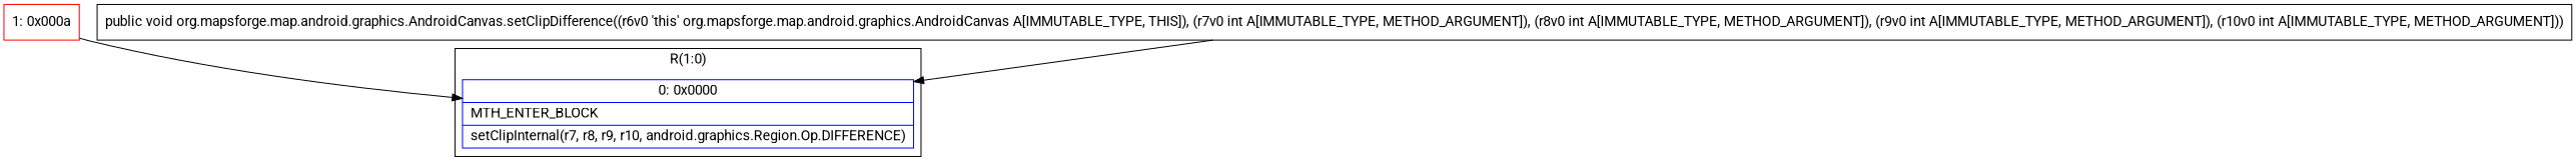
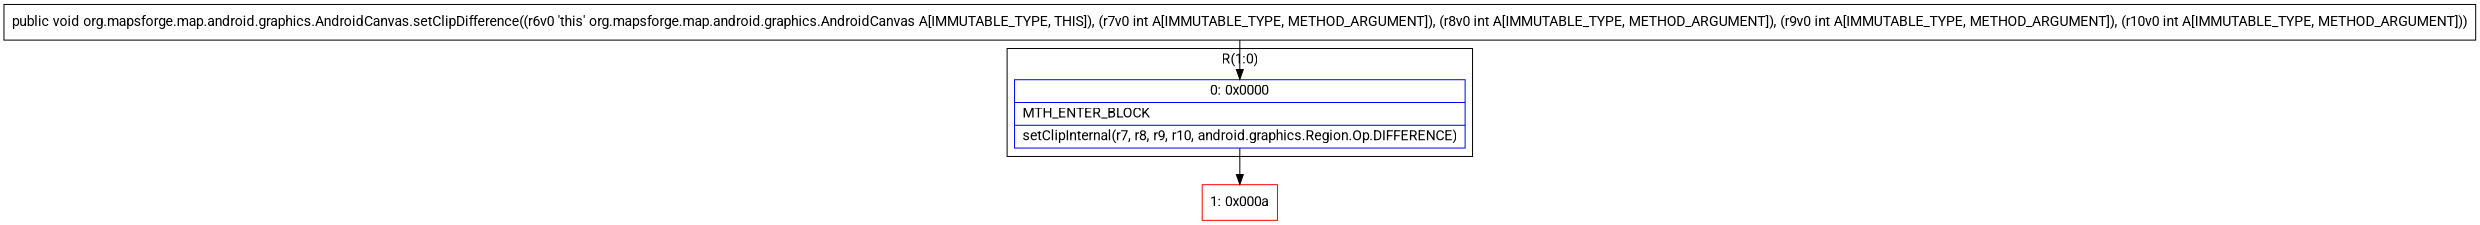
  digraph {
    fontname=Roboto
    node [shape=record fontname=Roboto]
    edge [fontname=Roboto]
    n1 [color=blue label="{0\:\ 0x0000|MTH_ENTER_BLOCK\l|setClipInternal(r7, r8, r9, r10, android.graphics.Region.Op.DIFFERENCE)\l}"]
    n2 [color=red label="{1\:\ 0x000a}"]
    n3 [label="{public void org.mapsforge.map.android.graphics.AndroidCanvas.setClipDifference((r6v0 'this' org.mapsforge.map.android.graphics.AndroidCanvas A[IMMUTABLE_TYPE, THIS]), (r7v0 int A[IMMUTABLE_TYPE, METHOD_ARGUMENT]), (r8v0 int A[IMMUTABLE_TYPE, METHOD_ARGUMENT]), (r9v0 int A[IMMUTABLE_TYPE, METHOD_ARGUMENT]), (r10v0 int A[IMMUTABLE_TYPE, METHOD_ARGUMENT])) }"]
    subgraph cluster_1 {
      label="R(1:0)"
      n1
    }
-   n2 -> n1
+   n1 -> n2
    n3 -> n1
  }
